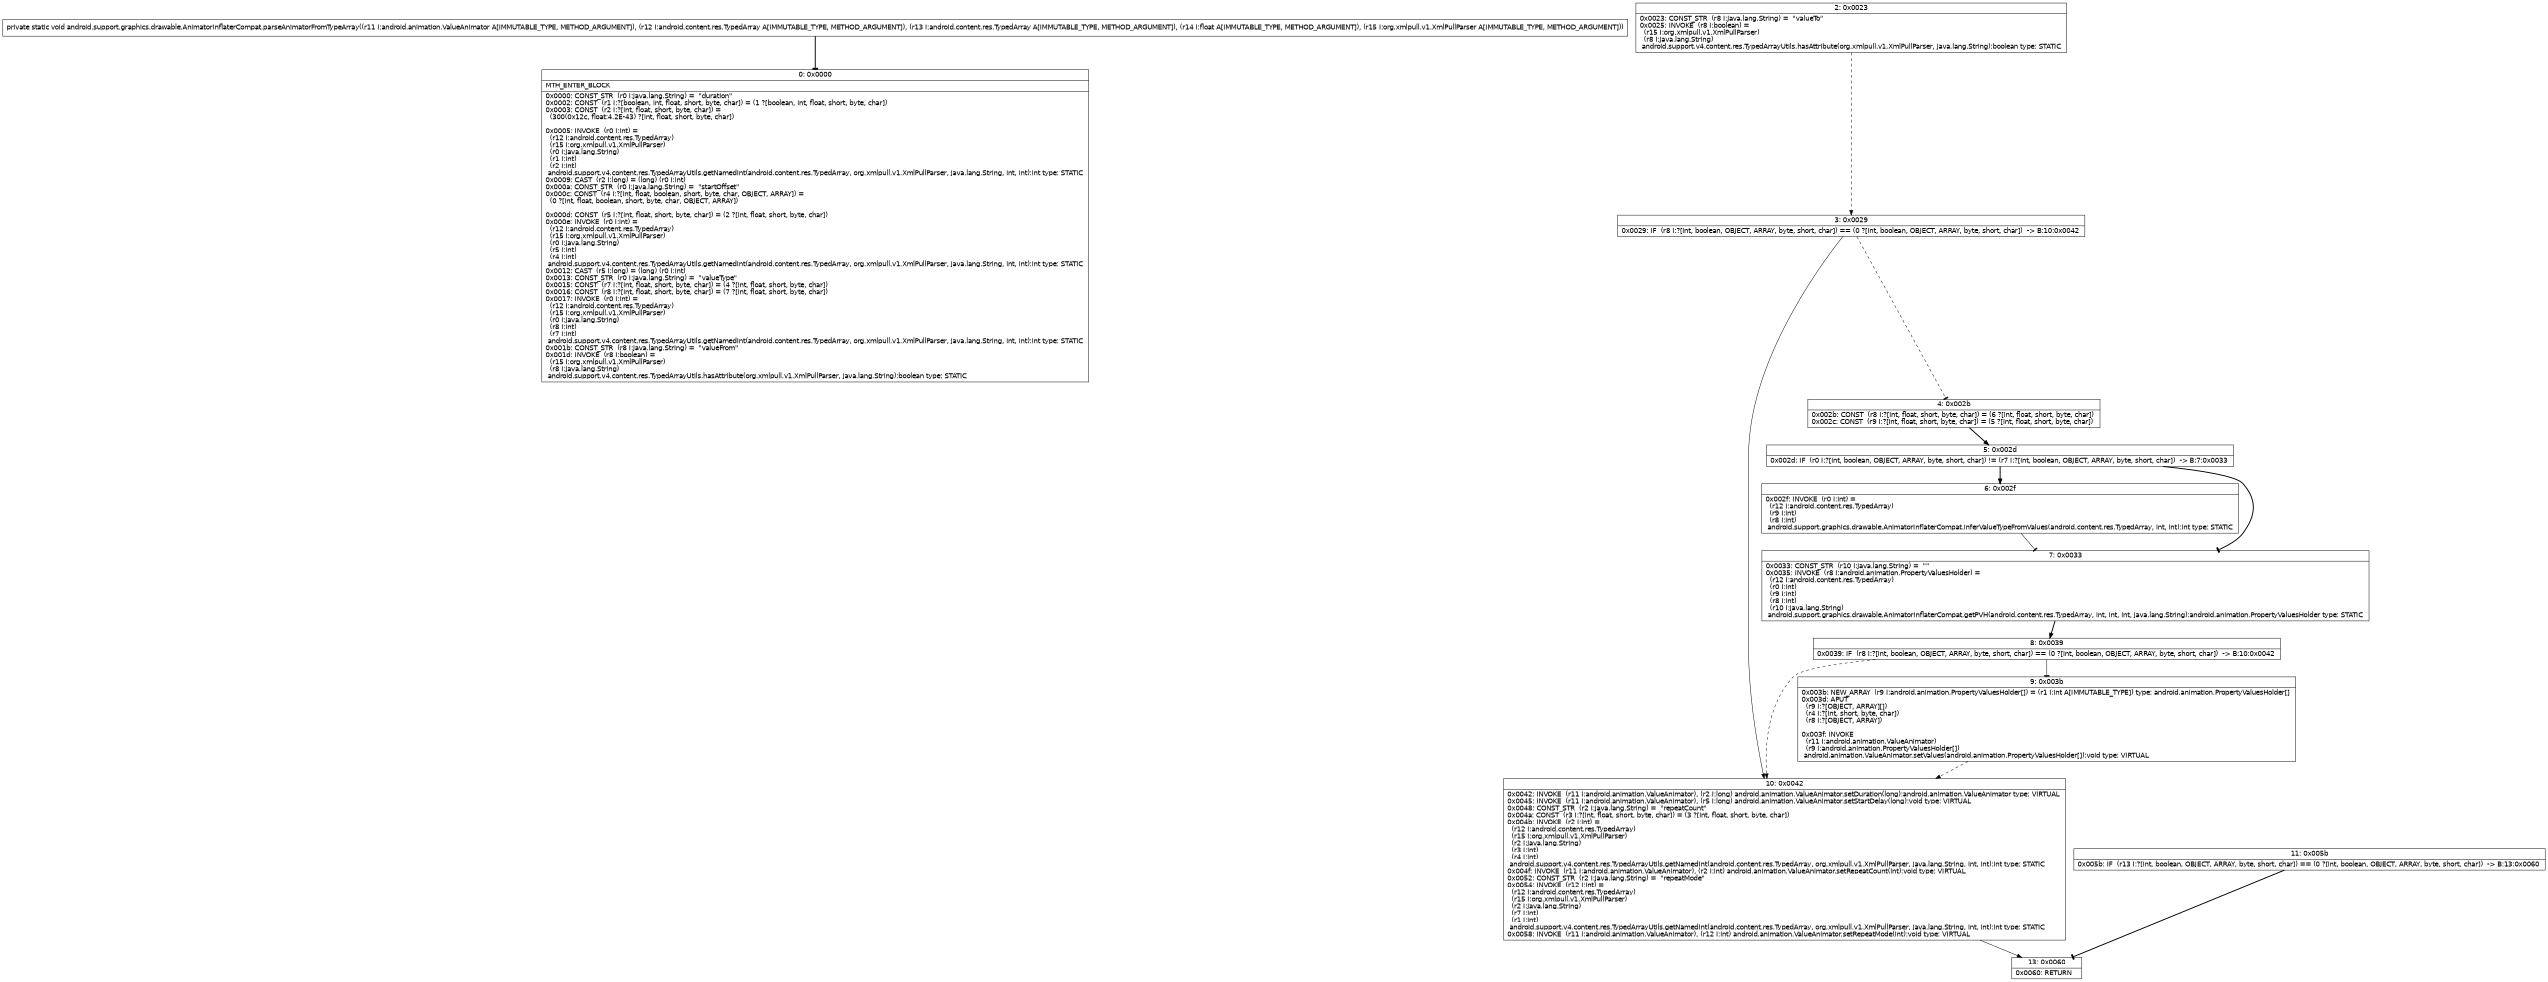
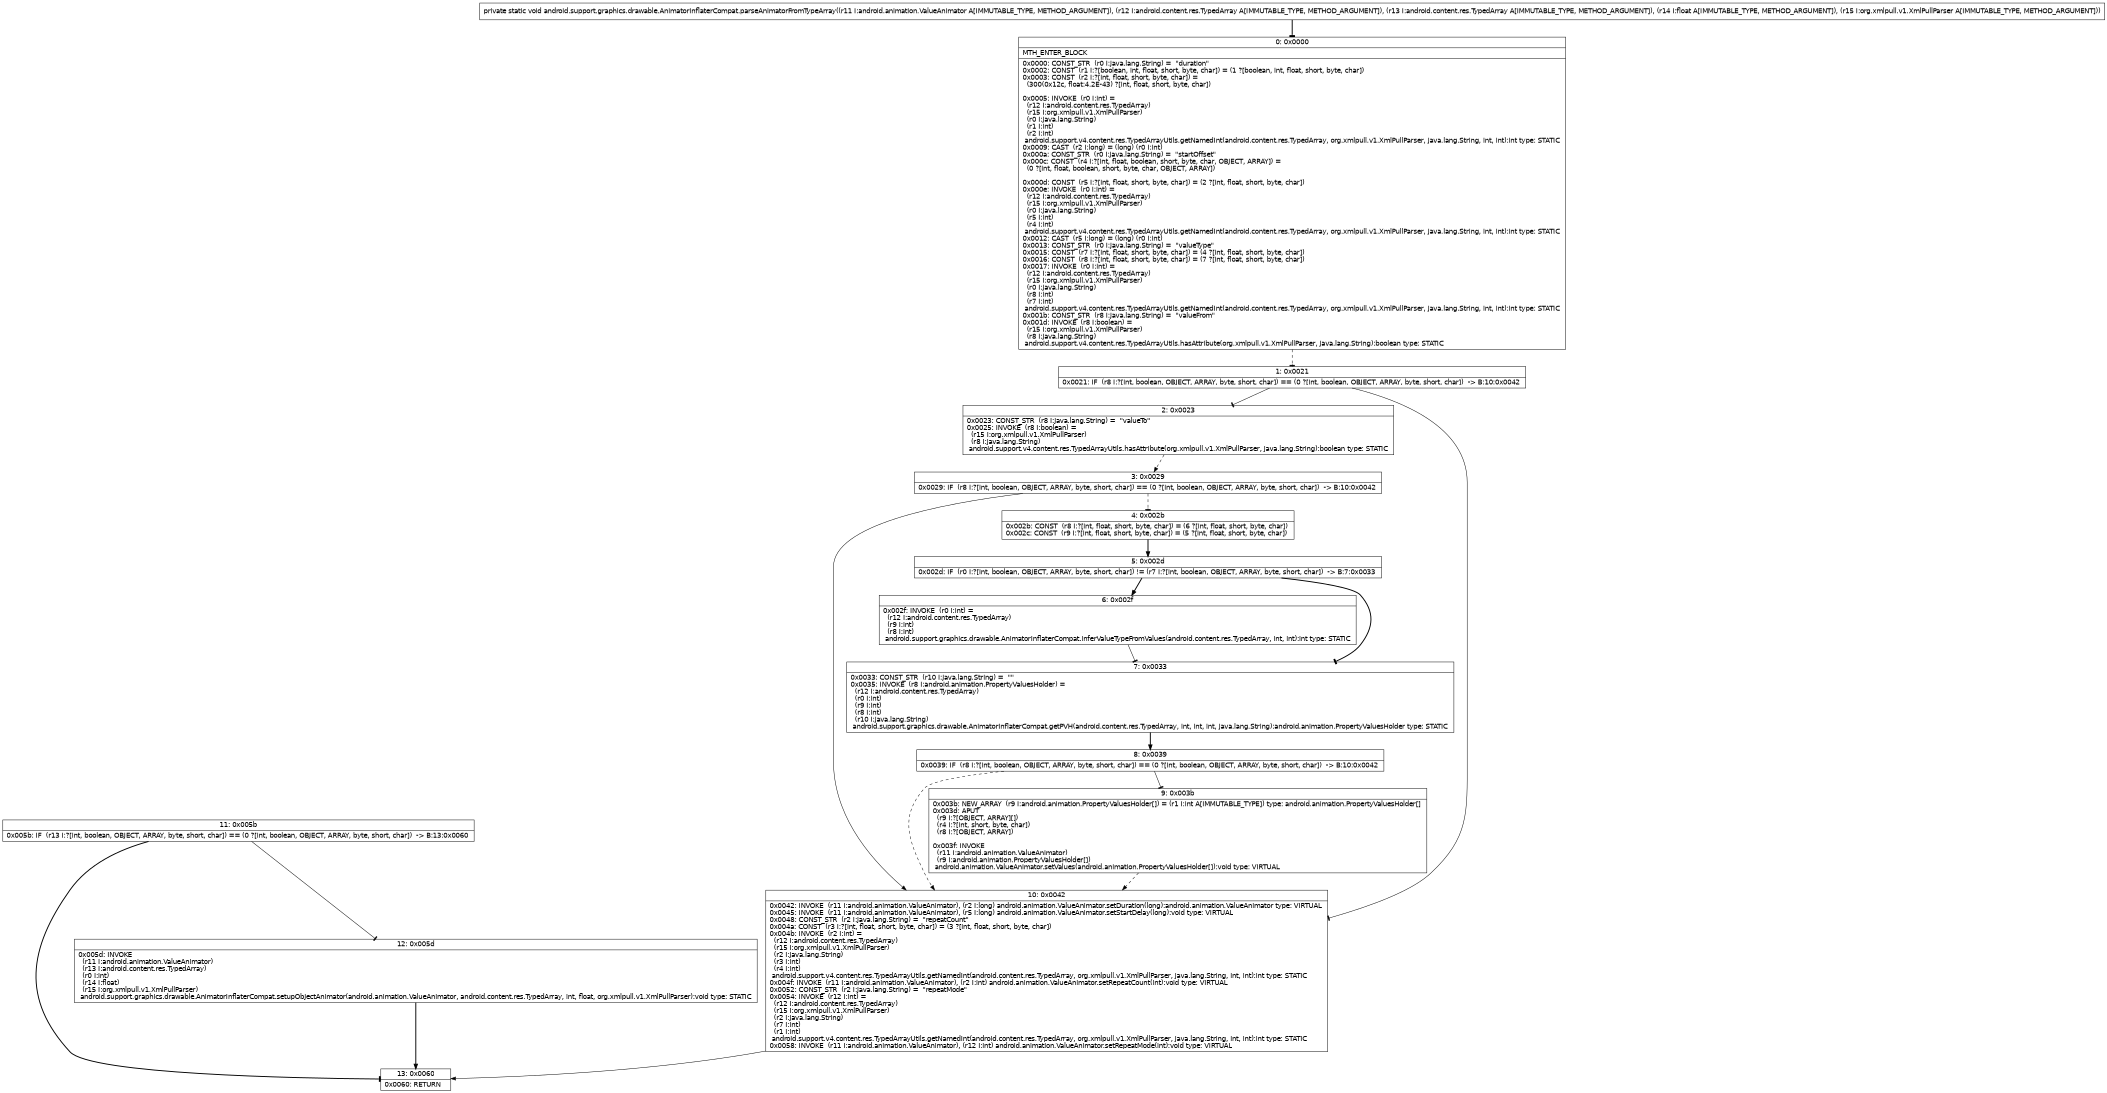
  digraph {
    fontname="DejaVu Sans"
    node [fontname="DejaVu Sans" shape=record]
    edge [arrowhead=tee fontname="DejaVu Sans" style=solid]
    n1 [label="{0\:\ 0x0000|MTH_ENTER_BLOCK\l|0x0000: CONST_STR  (r0 I:java.lang.String) =  \"duration\" \l0x0002: CONST  (r1 I:?[boolean, int, float, short, byte, char]) = (1 ?[boolean, int, float, short, byte, char]) \l0x0003: CONST  (r2 I:?[int, float, short, byte, char]) = \l  (300(0x12c, float:4.2E\-43) ?[int, float, short, byte, char])\l \l0x0005: INVOKE  (r0 I:int) = \l  (r12 I:android.content.res.TypedArray)\l  (r15 I:org.xmlpull.v1.XmlPullParser)\l  (r0 I:java.lang.String)\l  (r1 I:int)\l  (r2 I:int)\l android.support.v4.content.res.TypedArrayUtils.getNamedInt(android.content.res.TypedArray, org.xmlpull.v1.XmlPullParser, java.lang.String, int, int):int type: STATIC \l0x0009: CAST  (r2 I:long) = (long) (r0 I:int) \l0x000a: CONST_STR  (r0 I:java.lang.String) =  \"startOffset\" \l0x000c: CONST  (r4 I:?[int, float, boolean, short, byte, char, OBJECT, ARRAY]) = \l  (0 ?[int, float, boolean, short, byte, char, OBJECT, ARRAY])\l \l0x000d: CONST  (r5 I:?[int, float, short, byte, char]) = (2 ?[int, float, short, byte, char]) \l0x000e: INVOKE  (r0 I:int) = \l  (r12 I:android.content.res.TypedArray)\l  (r15 I:org.xmlpull.v1.XmlPullParser)\l  (r0 I:java.lang.String)\l  (r5 I:int)\l  (r4 I:int)\l android.support.v4.content.res.TypedArrayUtils.getNamedInt(android.content.res.TypedArray, org.xmlpull.v1.XmlPullParser, java.lang.String, int, int):int type: STATIC \l0x0012: CAST  (r5 I:long) = (long) (r0 I:int) \l0x0013: CONST_STR  (r0 I:java.lang.String) =  \"valueType\" \l0x0015: CONST  (r7 I:?[int, float, short, byte, char]) = (4 ?[int, float, short, byte, char]) \l0x0016: CONST  (r8 I:?[int, float, short, byte, char]) = (7 ?[int, float, short, byte, char]) \l0x0017: INVOKE  (r0 I:int) = \l  (r12 I:android.content.res.TypedArray)\l  (r15 I:org.xmlpull.v1.XmlPullParser)\l  (r0 I:java.lang.String)\l  (r8 I:int)\l  (r7 I:int)\l android.support.v4.content.res.TypedArrayUtils.getNamedInt(android.content.res.TypedArray, org.xmlpull.v1.XmlPullParser, java.lang.String, int, int):int type: STATIC \l0x001b: CONST_STR  (r8 I:java.lang.String) =  \"valueFrom\" \l0x001d: INVOKE  (r8 I:boolean) = \l  (r15 I:org.xmlpull.v1.XmlPullParser)\l  (r8 I:java.lang.String)\l android.support.v4.content.res.TypedArrayUtils.hasAttribute(org.xmlpull.v1.XmlPullParser, java.lang.String):boolean type: STATIC \l}"]
+   n2 [label="{1\:\ 0x0021|0x0021: IF  (r8 I:?[int, boolean, OBJECT, ARRAY, byte, short, char]) == (0 ?[int, boolean, OBJECT, ARRAY, byte, short, char])  \-\> B:10:0x0042 \l}"]
    n3 [label="{2\:\ 0x0023|0x0023: CONST_STR  (r8 I:java.lang.String) =  \"valueTo\" \l0x0025: INVOKE  (r8 I:boolean) = \l  (r15 I:org.xmlpull.v1.XmlPullParser)\l  (r8 I:java.lang.String)\l android.support.v4.content.res.TypedArrayUtils.hasAttribute(org.xmlpull.v1.XmlPullParser, java.lang.String):boolean type: STATIC \l}"]
    n4 [label="{10\:\ 0x0042|0x0042: INVOKE  (r11 I:android.animation.ValueAnimator), (r2 I:long) android.animation.ValueAnimator.setDuration(long):android.animation.ValueAnimator type: VIRTUAL \l0x0045: INVOKE  (r11 I:android.animation.ValueAnimator), (r5 I:long) android.animation.ValueAnimator.setStartDelay(long):void type: VIRTUAL \l0x0048: CONST_STR  (r2 I:java.lang.String) =  \"repeatCount\" \l0x004a: CONST  (r3 I:?[int, float, short, byte, char]) = (3 ?[int, float, short, byte, char]) \l0x004b: INVOKE  (r2 I:int) = \l  (r12 I:android.content.res.TypedArray)\l  (r15 I:org.xmlpull.v1.XmlPullParser)\l  (r2 I:java.lang.String)\l  (r3 I:int)\l  (r4 I:int)\l android.support.v4.content.res.TypedArrayUtils.getNamedInt(android.content.res.TypedArray, org.xmlpull.v1.XmlPullParser, java.lang.String, int, int):int type: STATIC \l0x004f: INVOKE  (r11 I:android.animation.ValueAnimator), (r2 I:int) android.animation.ValueAnimator.setRepeatCount(int):void type: VIRTUAL \l0x0052: CONST_STR  (r2 I:java.lang.String) =  \"repeatMode\" \l0x0054: INVOKE  (r12 I:int) = \l  (r12 I:android.content.res.TypedArray)\l  (r15 I:org.xmlpull.v1.XmlPullParser)\l  (r2 I:java.lang.String)\l  (r7 I:int)\l  (r1 I:int)\l android.support.v4.content.res.TypedArrayUtils.getNamedInt(android.content.res.TypedArray, org.xmlpull.v1.XmlPullParser, java.lang.String, int, int):int type: STATIC \l0x0058: INVOKE  (r11 I:android.animation.ValueAnimator), (r12 I:int) android.animation.ValueAnimator.setRepeatMode(int):void type: VIRTUAL \l}"]
    n5 [label="{3\:\ 0x0029|0x0029: IF  (r8 I:?[int, boolean, OBJECT, ARRAY, byte, short, char]) == (0 ?[int, boolean, OBJECT, ARRAY, byte, short, char])  \-\> B:10:0x0042 \l}"]
    n6 [label="{13\:\ 0x0060|0x0060: RETURN   \l}"]
    n7 [label="{4\:\ 0x002b|0x002b: CONST  (r8 I:?[int, float, short, byte, char]) = (6 ?[int, float, short, byte, char]) \l0x002c: CONST  (r9 I:?[int, float, short, byte, char]) = (5 ?[int, float, short, byte, char]) \l}"]
    n8 [label="{5\:\ 0x002d|0x002d: IF  (r0 I:?[int, boolean, OBJECT, ARRAY, byte, short, char]) != (r7 I:?[int, boolean, OBJECT, ARRAY, byte, short, char])  \-\> B:7:0x0033 \l}"]
    n9 [label="{6\:\ 0x002f|0x002f: INVOKE  (r0 I:int) = \l  (r12 I:android.content.res.TypedArray)\l  (r9 I:int)\l  (r8 I:int)\l android.support.graphics.drawable.AnimatorInflaterCompat.inferValueTypeFromValues(android.content.res.TypedArray, int, int):int type: STATIC \l}"]
    n10 [label="{7\:\ 0x0033|0x0033: CONST_STR  (r10 I:java.lang.String) =  \"\" \l0x0035: INVOKE  (r8 I:android.animation.PropertyValuesHolder) = \l  (r12 I:android.content.res.TypedArray)\l  (r0 I:int)\l  (r9 I:int)\l  (r8 I:int)\l  (r10 I:java.lang.String)\l android.support.graphics.drawable.AnimatorInflaterCompat.getPVH(android.content.res.TypedArray, int, int, int, java.lang.String):android.animation.PropertyValuesHolder type: STATIC \l}"]
    n11 [label="{8\:\ 0x0039|0x0039: IF  (r8 I:?[int, boolean, OBJECT, ARRAY, byte, short, char]) == (0 ?[int, boolean, OBJECT, ARRAY, byte, short, char])  \-\> B:10:0x0042 \l}"]
    n12 [label="{9\:\ 0x003b|0x003b: NEW_ARRAY  (r9 I:android.animation.PropertyValuesHolder[]) = (r1 I:int A[IMMUTABLE_TYPE]) type: android.animation.PropertyValuesHolder[] \l0x003d: APUT  \l  (r9 I:?[OBJECT, ARRAY][])\l  (r4 I:?[int, short, byte, char])\l  (r8 I:?[OBJECT, ARRAY])\l \l0x003f: INVOKE  \l  (r11 I:android.animation.ValueAnimator)\l  (r9 I:android.animation.PropertyValuesHolder[])\l android.animation.ValueAnimator.setValues(android.animation.PropertyValuesHolder[]):void type: VIRTUAL \l}"]
    n13 [label="{11\:\ 0x005b|0x005b: IF  (r13 I:?[int, boolean, OBJECT, ARRAY, byte, short, char]) == (0 ?[int, boolean, OBJECT, ARRAY, byte, short, char])  \-\> B:13:0x0060 \l}"]
+   n14 [label="{12\:\ 0x005d|0x005d: INVOKE  \l  (r11 I:android.animation.ValueAnimator)\l  (r13 I:android.content.res.TypedArray)\l  (r0 I:int)\l  (r14 I:float)\l  (r15 I:org.xmlpull.v1.XmlPullParser)\l android.support.graphics.drawable.AnimatorInflaterCompat.setupObjectAnimator(android.animation.ValueAnimator, android.content.res.TypedArray, int, float, org.xmlpull.v1.XmlPullParser):void type: STATIC \l}"]
    n15 [label="{private static void android.support.graphics.drawable.AnimatorInflaterCompat.parseAnimatorFromTypeArray((r11 I:android.animation.ValueAnimator A[IMMUTABLE_TYPE, METHOD_ARGUMENT]), (r12 I:android.content.res.TypedArray A[IMMUTABLE_TYPE, METHOD_ARGUMENT]), (r13 I:android.content.res.TypedArray A[IMMUTABLE_TYPE, METHOD_ARGUMENT]), (r14 I:float A[IMMUTABLE_TYPE, METHOD_ARGUMENT]), (r15 I:org.xmlpull.v1.XmlPullParser A[IMMUTABLE_TYPE, METHOD_ARGUMENT])) }"]
+   n1 -> n2 [style=dashed]
+   n2 -> n3
+   n2 -> n4
    n3 -> n5 [arrowhead=normal style=dashed]
    n4 -> n6 [arrowhead=normal]
    n5 -> n4 [arrowhead=normal]
    n5 -> n7 [style=dashed]
    n7 -> n8 [arrowhead=normal style=bold]
    n8 -> n9 [arrowhead=normal style=bold]
    n8 -> n10 [style=bold]
    n9 -> n10
    n10 -> n11 [arrowhead=normal style=bold]
    n11 -> n4 [arrowhead=normal style=dashed]
    n11 -> n12
    n12 -> n4 [arrowhead=normal style=dashed]
    n13 -> n6 [style=bold]
+   n13 -> n14
+   n14 -> n6 [arrowhead=normal style=bold]
    n15 -> n1 [style=bold]
  }
